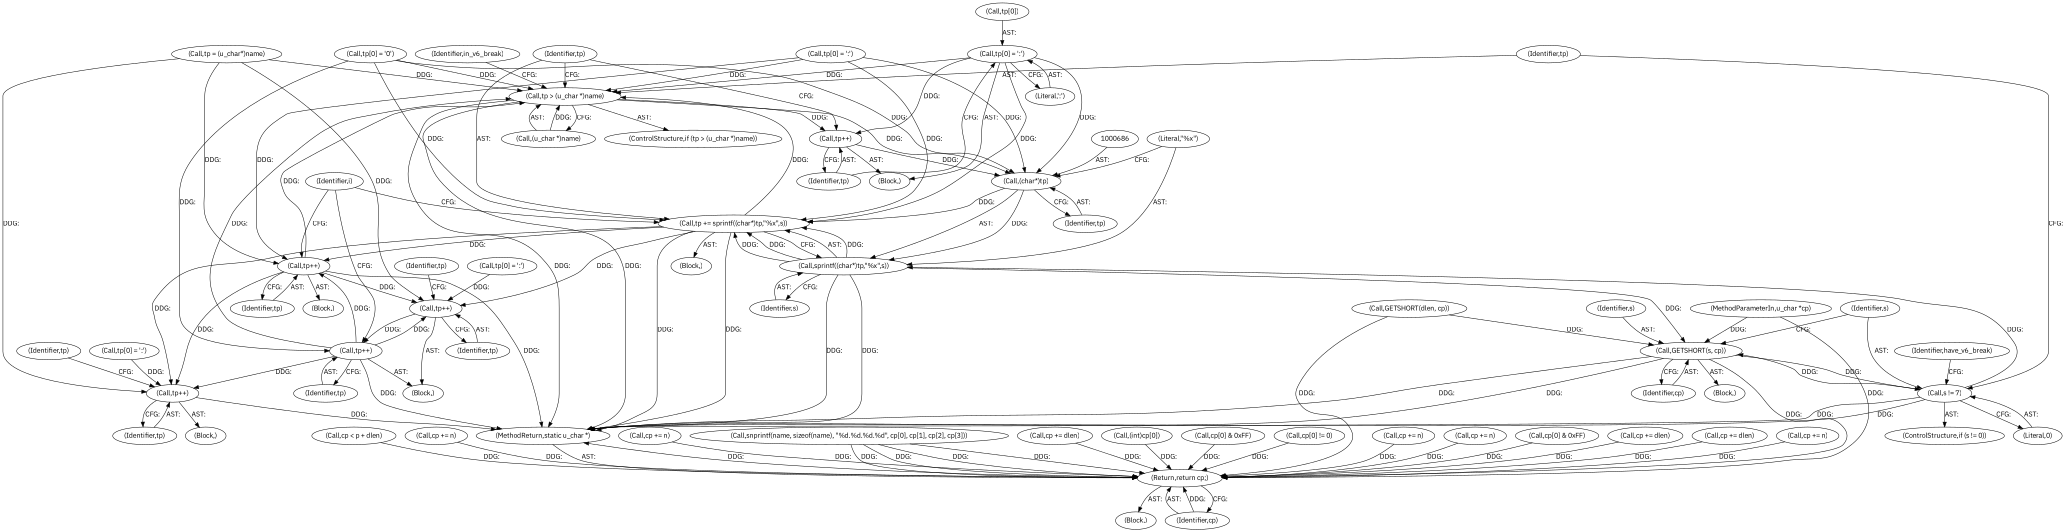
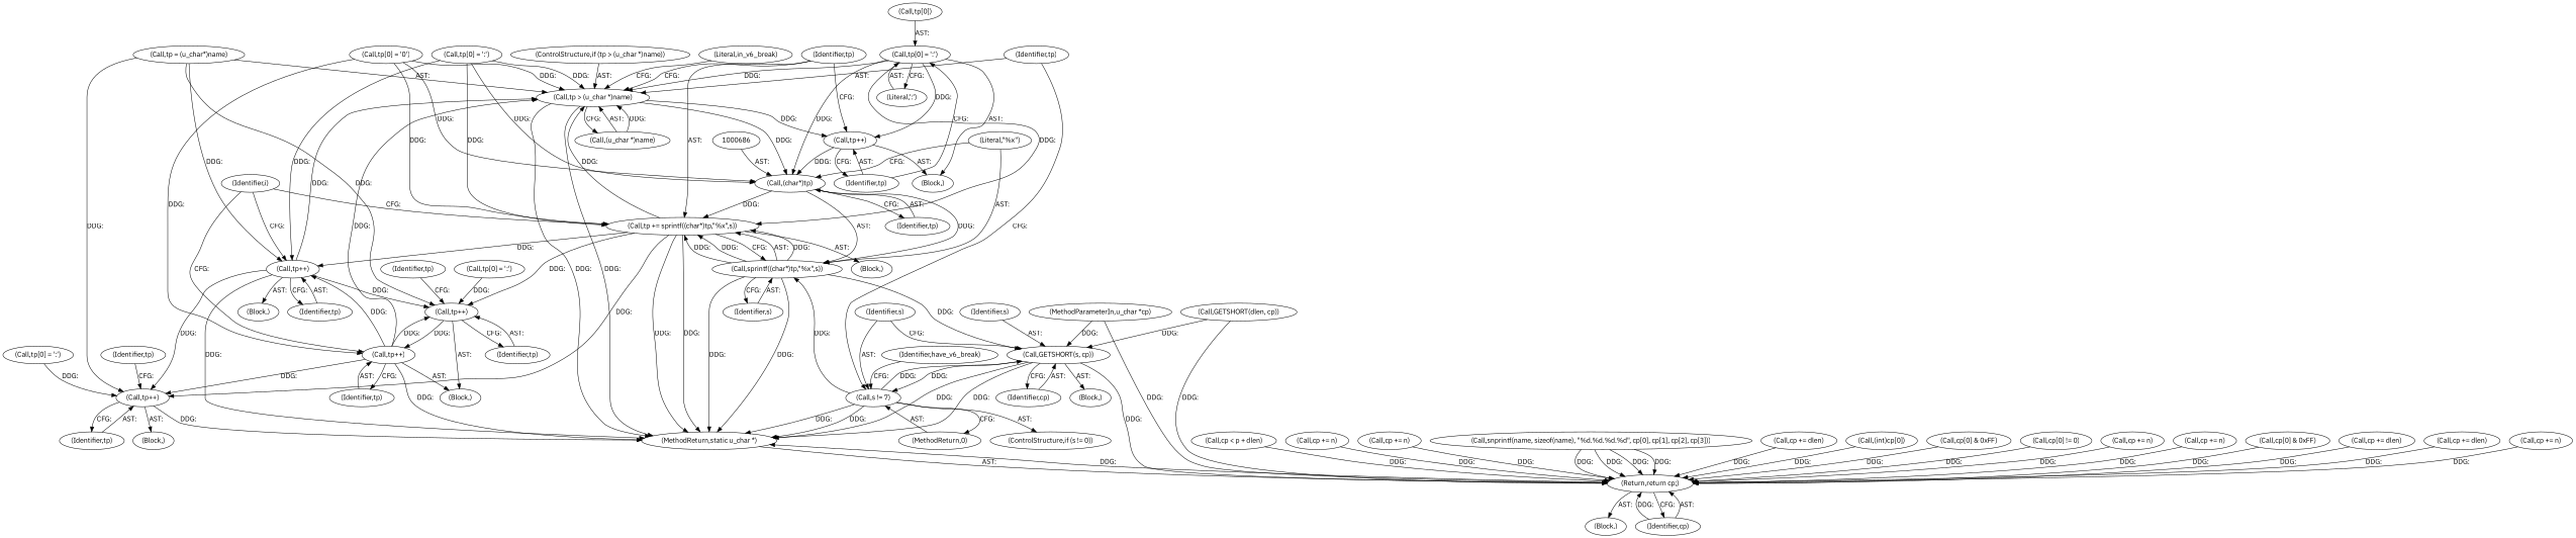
  digraph {
    fontname="IBM Plex Sans"
    node [fontname="IBM Plex Sans"]
    edge [fontname="IBM Plex Sans"]
    n1 [label="(Call,tp[0] = ':')"]
    n2 [label="(Call,tp > (u_char *)name)"]
    n3 [label="(Call,tp++)"]
    n4 [label="(Call,(char*)tp)"]
    n5 [label="(Call,tp += sprintf((char*)tp,\"%x\",s))"]
    n6 [label="(Block,)"]
    n7 [label="(Literal,':')"]
    n8 [label="(Call,(u_char *)name)"]
    n9 [label="(MethodReturn,static u_char *)"]
    n10 [label="(ControlStructure,if (tp > (u_char *)name))"]
    n11 [label="(Identifier,tp)"]
    n12 [label="(Call,sprintf((char*)tp,\"%x\",s))"]
    n13 [label="(Identifier,tp)"]
    n14 [label="(Call,tp++)"]
    n15 [label="(Call,tp++)"]
    n16 [label="(Call,tp++)"]
    n17 [label="(Block,)"]
    n18 [label="(Return,return cp;)"]
    n19 [label="(Call,GETSHORT(s, cp))"]
    n20 [label="(Identifier,s)"]
    n21 [label="(Identifier,tp)"]
    n22 [label="(Block,)"]
    n23 [label="(Call,tp++)"]
    n24 [label="(Identifier,tp)"]
    n25 [label="(Block,)"]
    n26 [label="(Block,)"]
    n27 [label="(Identifier,tp)"]
    n28 [label="(Identifier,tp)"]
    n29 [label="(Call,s != 7)"]
    n30 [label="(Identifier,cp)"]
    n31 [label="(Block,)"]
    n32 [label="(ControlStructure,if (s != 0))"]
-   n33 [label="(Literal,0)"]
+   n33 [label="(MethodReturn,0)"]
    n34 [label="(Block,)"]
    n35 [label="(Identifier,cp)"]
    n36 [label="(Call,cp < p + dlen)"]
    n37 [label="(Call,tp[0])"]
    n38 [label="(Call,cp += n)"]
    n39 [label="(Call,tp[0] = ':')"]
    n40 [label="(Identifier,i)"]
    n41 [label="(MethodParameterIn,u_char *cp)"]
    n42 [label="(Call,cp += n)"]
    n43 [label="(Call,snprintf(name, sizeof(name), \"%d.%d.%d.%d\", cp[0], cp[1], cp[2], cp[3]))"]
    n44 [label="(Identifier,tp)"]
    n45 [label="(Call,cp += dlen)"]
    n46 [label="(Call,(int)cp[0])"]
    n47 [label="(Identifier,tp)"]
    n48 [label="(Call,tp[0] = '0')"]
    n49 [label="(Call,tp[0] = ':')"]
    n50 [label="(Call,tp[0] = ':')"]
-   n51 [label="(Identifier,in_v6_break)"]
+   n51 [label="(Literal,in_v6_break)"]
    n52 [label="(Call,cp[0] & 0xFF)"]
    n53 [label="(Call,cp[0] != 0)"]
    n54 [label="(Call,GETSHORT(dlen, cp))"]
    n55 [label="(Identifier,s)"]
    n56 [label="(Call,cp += n)"]
    n57 [label="(Identifier,have_v6_break)"]
    n58 [label="(Call,cp += n)"]
    n59 [label="(Call,tp = (u_char*)name)"]
    n60 [label="(Call,cp[0] & 0xFF)"]
    n61 [label="(Call,cp += dlen)"]
    n62 [label="(Call,cp += dlen)"]
    n63 [label="(Call,cp += n)"]
    n64 [label="(Identifier,tp)"]
    n65 [label="(Identifier,s)"]
    n66 [label="(Literal,\"%x\")"]
    n67 [label="(Identifier,tp)"]
    1000686
    n1 -> n2 [label="DDG: "]
    n1 -> n3 [label="DDG: "]
    n1 -> n4 [label="DDG: "]
    n1 -> n5 [label="DDG: "]
    n1 -> n6 [label="AST: "]
    n1 -> n7 [label="CFG: "]
    n2 -> n3 [label="DDG: "]
    n2 -> n4 [label="DDG: "]
    n2 -> n8 [label="CFG: "]
    n2 -> n9 [label="DDG: "]
    n2 -> n9 [label="DDG: "]
-   n2 -> n10 [label="AST: "]
+   n10 -> n2 [label="AST: "]
    n3 -> n4 [label="DDG: "]
    n3 -> n6 [label="AST: "]
    n3 -> n11 [label="CFG: "]
    n4 -> n5 [label="DDG: "]
    n4 -> n12 [label="AST: "]
    n4 -> n12 [label="DDG: "]
    n4 -> n13 [label="CFG: "]
    n5 -> n2 [label="DDG: "]
    n5 -> n9 [label="DDG: "]
    n5 -> n9 [label="DDG: "]
    n5 -> n12 [label="CFG: "]
    n5 -> n14 [label="DDG: "]
    n5 -> n15 [label="DDG: "]
    n5 -> n16 [label="DDG: "]
    n5 -> n17 [label="AST: "]
    n7 -> n1 [label="AST: "]
    n8 -> n2 [label="AST: "]
    n8 -> n2 [label="DDG: "]
    n9 -> n18 [label="AST: "]
    n11 -> n1 [label="CFG: "]
    n11 -> n3 [label="AST: "]
    n12 -> n5 [label="AST: "]
    n12 -> n5 [label="DDG: "]
    n12 -> n5 [label="DDG: "]
    n12 -> n5 [label="DDG: "]
    n12 -> n9 [label="DDG: "]
    n12 -> n9 [label="DDG: "]
    n12 -> n19 [label="DDG: "]
    n12 -> n20 [label="CFG: "]
    n13 -> n4 [label="AST: "]
    n14 -> n2 [label="DDG: "]
    n14 -> n9 [label="DDG: "]
    n14 -> n15 [label="DDG: "]
    n14 -> n16 [label="DDG: "]
    n14 -> n21 [label="CFG: "]
    n14 -> n22 [label="AST: "]
    n15 -> n23 [label="DDG: "]
    n15 -> n24 [label="CFG: "]
    n15 -> n25 [label="AST: "]
    n16 -> n9 [label="DDG: "]
    n16 -> n26 [label="AST: "]
    n16 -> n27 [label="CFG: "]
    n18 -> n9 [label="DDG: "]
    n18 -> n34 [label="AST: "]
    n18 -> n35 [label="CFG: "]
    n19 -> n9 [label="DDG: "]
    n19 -> n9 [label="DDG: "]
    n19 -> n18 [label="DDG: "]
    n19 -> n29 [label="DDG: "]
    n19 -> n30 [label="CFG: "]
    n19 -> n31 [label="AST: "]
    n20 -> n12 [label="AST: "]
    n21 -> n14 [label="AST: "]
    n23 -> n2 [label="DDG: "]
    n23 -> n9 [label="DDG: "]
    n23 -> n14 [label="DDG: "]
    n23 -> n15 [label="DDG: "]
    n23 -> n16 [label="DDG: "]
    n23 -> n25 [label="AST: "]
    n23 -> n28 [label="CFG: "]
    n24 -> n15 [label="AST: "]
    n27 -> n16 [label="AST: "]
    n28 -> n23 [label="AST: "]
    n29 -> n9 [label="DDG: "]
    n29 -> n9 [label="DDG: "]
    n29 -> n12 [label="DDG: "]
    n29 -> n19 [label="DDG: "]
    n29 -> n32 [label="AST: "]
    n29 -> n33 [label="CFG: "]
    n30 -> n19 [label="AST: "]
    n33 -> n29 [label="AST: "]
    n35 -> n18 [label="AST: "]
    n35 -> n18 [label="DDG: "]
    n36 -> n18 [label="DDG: "]
    n37 -> n1 [label="AST: "]
    n38 -> n18 [label="DDG: "]
    n39 -> n2 [label="DDG: "]
    n39 -> n4 [label="DDG: "]
    n39 -> n5 [label="DDG: "]
    n39 -> n14 [label="DDG: "]
    n40 -> n5 [label="CFG: "]
    n40 -> n14 [label="CFG: "]
    n40 -> n23 [label="CFG: "]
    n41 -> n18 [label="DDG: "]
    n41 -> n19 [label="DDG: "]
    n42 -> n18 [label="DDG: "]
    n43 -> n18 [label="DDG: "]
    n43 -> n18 [label="DDG: "]
    n43 -> n18 [label="DDG: "]
    n43 -> n18 [label="DDG: "]
    n44 -> n16 [label="CFG: "]
    n45 -> n18 [label="DDG: "]
    n46 -> n18 [label="DDG: "]
    n47 -> n15 [label="CFG: "]
    n48 -> n2 [label="DDG: "]
    n48 -> n4 [label="DDG: "]
    n48 -> n5 [label="DDG: "]
    n48 -> n23 [label="DDG: "]
    n49 -> n15 [label="DDG: "]
    n50 -> n16 [label="DDG: "]
    n51 -> n2 [label="CFG: "]
    n52 -> n18 [label="DDG: "]
    n53 -> n18 [label="DDG: "]
    n54 -> n18 [label="DDG: "]
    n54 -> n19 [label="DDG: "]
    n55 -> n19 [label="CFG: "]
    n55 -> n29 [label="AST: "]
    n56 -> n18 [label="DDG: "]
    n57 -> n29 [label="CFG: "]
    n58 -> n18 [label="DDG: "]
-   n59 -> n2 [label="DDG: "]
+   n59 -> n2 [label="AST: "]
    n59 -> n14 [label="DDG: "]
    n59 -> n15 [label="DDG: "]
    n59 -> n16 [label="DDG: "]
    n60 -> n18 [label="DDG: "]
    n61 -> n18 [label="DDG: "]
    n62 -> n18 [label="DDG: "]
    n63 -> n18 [label="DDG: "]
    n64 -> n2 [label="AST: "]
    n64 -> n29 [label="CFG: "]
    n65 -> n19 [label="AST: "]
    n66 -> n4 [label="CFG: "]
    n66 -> n12 [label="AST: "]
    n67 -> n2 [label="CFG: "]
    n67 -> n3 [label="CFG: "]
    n67 -> n5 [label="AST: "]
    1000686 -> n4 [label="AST: "]
  }
